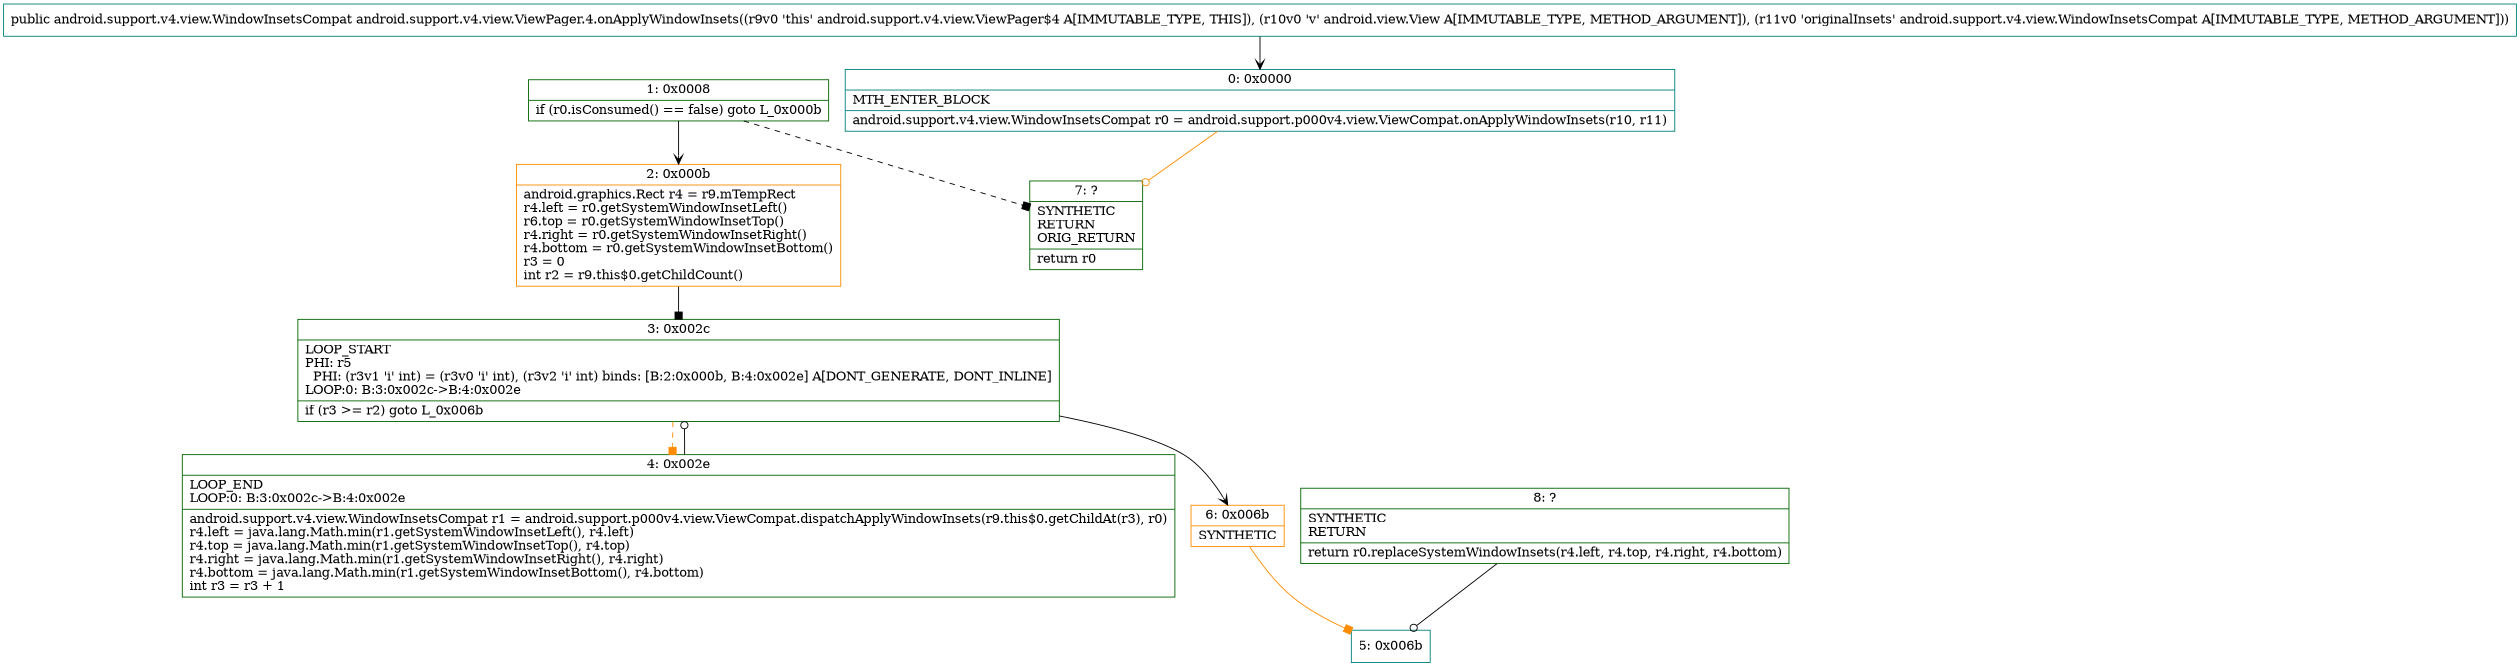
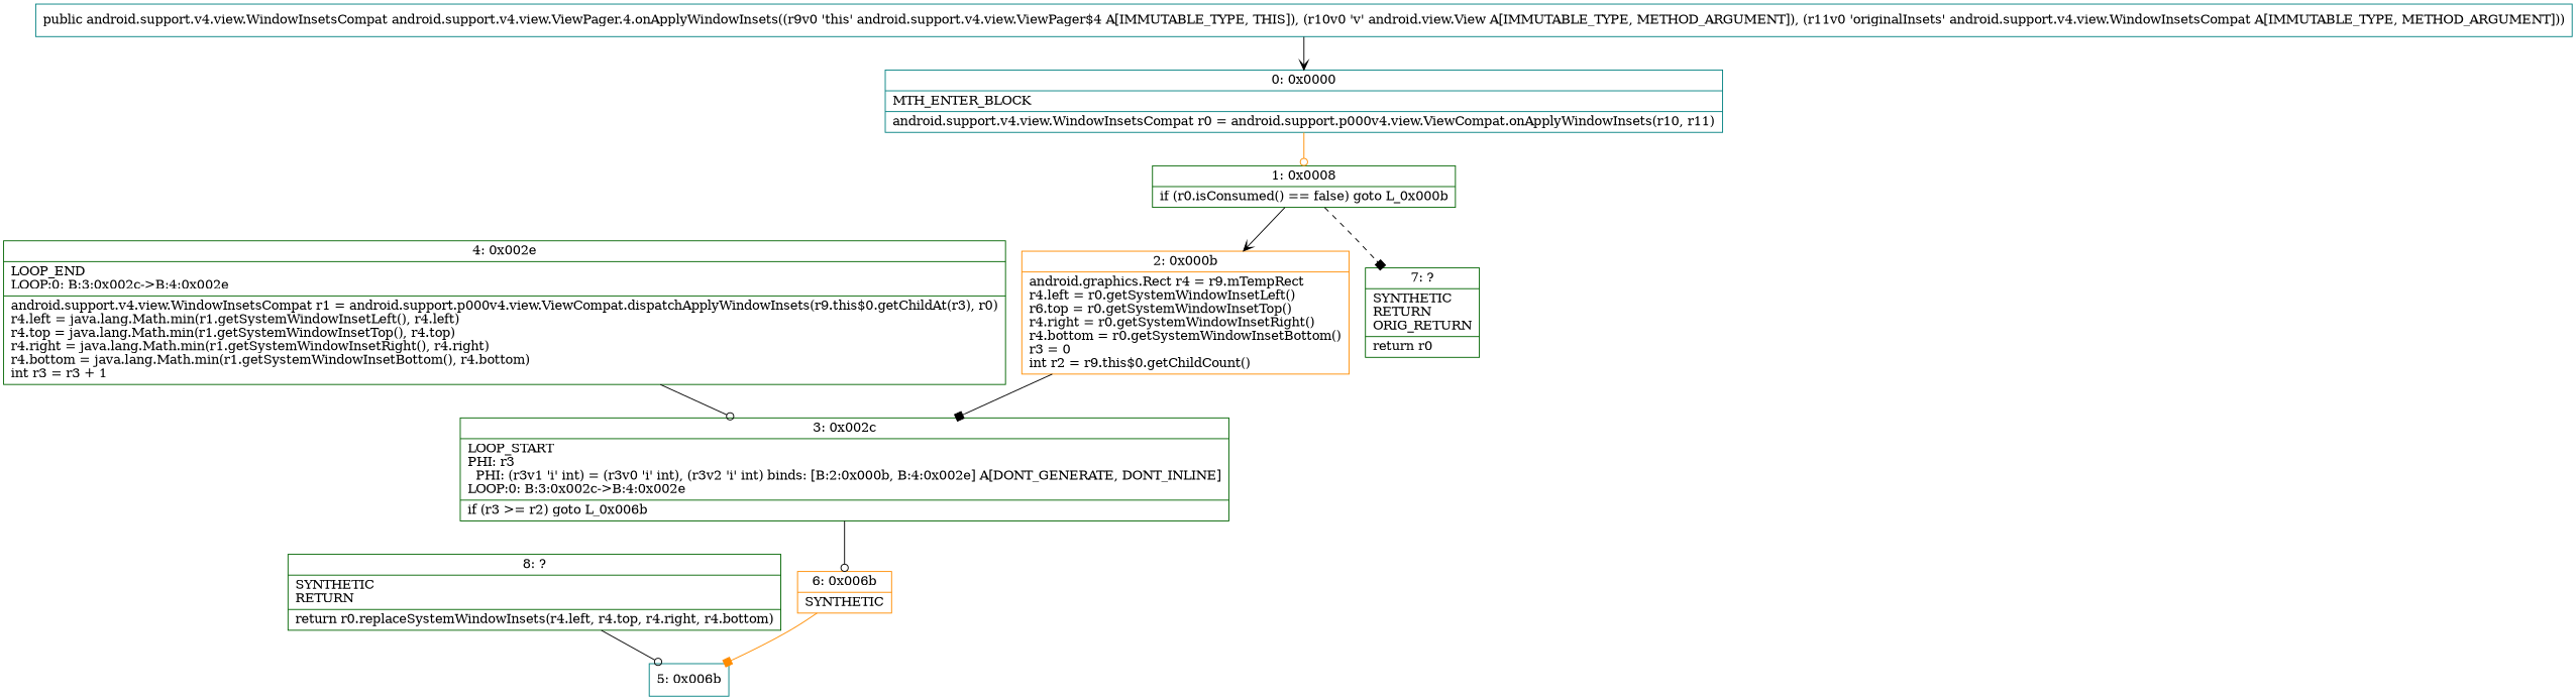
  digraph {
    node [color=darkgreen shape=record]
    edge [arrowhead=odot color=black]
    n1 [color=teal label="{0\:\ 0x0000|MTH_ENTER_BLOCK\l|android.support.v4.view.WindowInsetsCompat r0 = android.support.p000v4.view.ViewCompat.onApplyWindowInsets(r10, r11)\l}"]
    n2 [label="{1\:\ 0x0008|if (r0.isConsumed() == false) goto L_0x000b\l}"]
    n3 [color=darkorange label="{2\:\ 0x000b|android.graphics.Rect r4 = r9.mTempRect\lr4.left = r0.getSystemWindowInsetLeft()\lr6.top = r0.getSystemWindowInsetTop()\lr4.right = r0.getSystemWindowInsetRight()\lr4.bottom = r0.getSystemWindowInsetBottom()\lr3 = 0\lint r2 = r9.this$0.getChildCount()\l}"]
    n4 [label="{7\:\ ?|SYNTHETIC\lRETURN\lORIG_RETURN\l|return r0\l}"]
-   n5 [label="{3\:\ 0x002c|LOOP_START\lPHI: r5 \l  PHI: (r3v1 'i' int) = (r3v0 'i' int), (r3v2 'i' int) binds: [B:2:0x000b, B:4:0x002e] A[DONT_GENERATE, DONT_INLINE]\lLOOP:0: B:3:0x002c\-\>B:4:0x002e\l|if (r3 \>= r2) goto L_0x006b\l}"]
+   n5 [label="{3\:\ 0x002c|LOOP_START\lPHI: r3 \l  PHI: (r3v1 'i' int) = (r3v0 'i' int), (r3v2 'i' int) binds: [B:2:0x000b, B:4:0x002e] A[DONT_GENERATE, DONT_INLINE]\lLOOP:0: B:3:0x002c\-\>B:4:0x002e\l|if (r3 \>= r2) goto L_0x006b\l}"]
    n6 [label="{4\:\ 0x002e|LOOP_END\lLOOP:0: B:3:0x002c\-\>B:4:0x002e\l|android.support.v4.view.WindowInsetsCompat r1 = android.support.p000v4.view.ViewCompat.dispatchApplyWindowInsets(r9.this$0.getChildAt(r3), r0)\lr4.left = java.lang.Math.min(r1.getSystemWindowInsetLeft(), r4.left)\lr4.top = java.lang.Math.min(r1.getSystemWindowInsetTop(), r4.top)\lr4.right = java.lang.Math.min(r1.getSystemWindowInsetRight(), r4.right)\lr4.bottom = java.lang.Math.min(r1.getSystemWindowInsetBottom(), r4.bottom)\lint r3 = r3 + 1\l}"]
    n7 [color=darkorange label="{6\:\ 0x006b|SYNTHETIC\l}"]
    n8 [color=teal label="{5\:\ 0x006b}"]
    n9 [label="{8\:\ ?|SYNTHETIC\lRETURN\l|return r0.replaceSystemWindowInsets(r4.left, r4.top, r4.right, r4.bottom)\l}"]
    n10 [color=teal label="{public android.support.v4.view.WindowInsetsCompat android.support.v4.view.ViewPager.4.onApplyWindowInsets((r9v0 'this' android.support.v4.view.ViewPager$4 A[IMMUTABLE_TYPE, THIS]), (r10v0 'v' android.view.View A[IMMUTABLE_TYPE, METHOD_ARGUMENT]), (r11v0 'originalInsets' android.support.v4.view.WindowInsetsCompat A[IMMUTABLE_TYPE, METHOD_ARGUMENT])) }"]
-   n1 -> n4 [color=darkorange]
+   n1 -> n2 [color=darkorange]
    n2 -> n3 [arrowhead=vee]
    n2 -> n4 [arrowhead=box style=dashed]
    n3 -> n5 [arrowhead=box]
-   n5 -> n6 [arrowhead=box color=darkorange style=dashed]
-   n5 -> n7 [arrowhead=vee]
+   n5 -> n7
    n6 -> n5
    n7 -> n8 [arrowhead=box color=darkorange]
    n9 -> n8
    n10 -> n1 [arrowhead=vee]
  }
